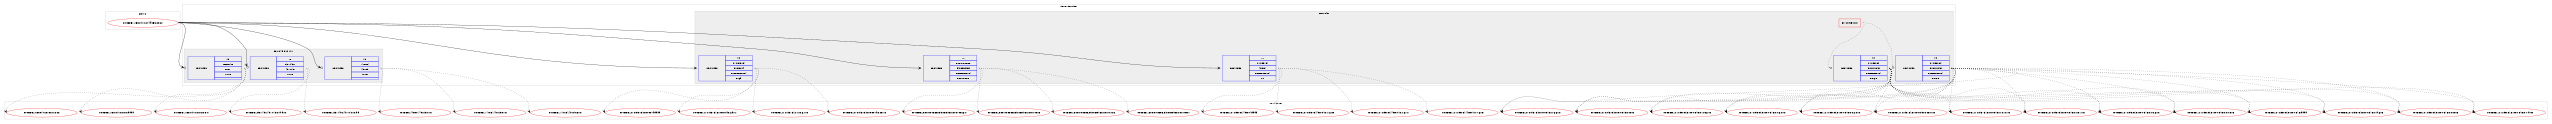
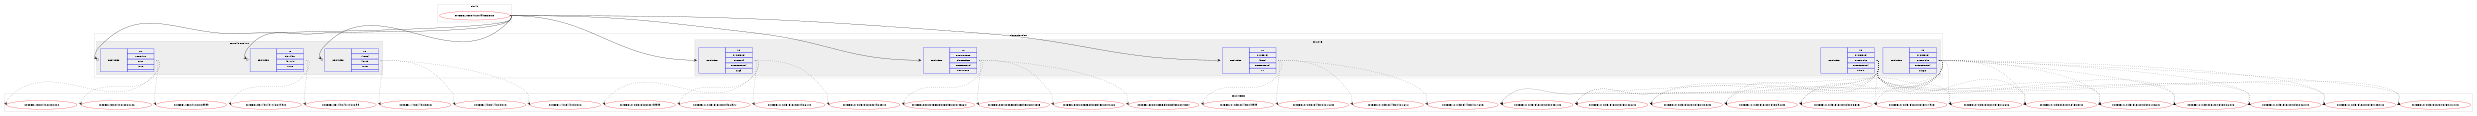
  digraph {
    compound=true
    concentrate=true
    fontname=Helvetica
    fontsize=10
    newrank=true
    rankdir=TB
    ranksep=1.5
    node [color=red fontname=Helvetica fontsize=10]
    edge [arrowhead=vee headport=w style=dotted tailport=e weight=100]
    n1 [label="portage://net-print/cnijfilter2-5.20" width=4]
    n2 [color=blue label=<<TABLE BORDER="0" CELLBORDER="1" CELLSPACING="0" CELLPADDING="4" WIDTH="220"><TR><TD ROWSPAN="6" CELLPADDING="30">pack_dep</TD></TR><TR><TD WIDTH="110">no</TD></TR><TR><TD>sys-devel</TD></TR><TR><TD>automake</TD></TR><TR><TD>greaterequal</TD></TR><TR><TD>1.16.1</TD></TR></TABLE>> shape=none]
    n3 [color=blue label=<<TABLE BORDER="0" CELLBORDER="1" CELLSPACING="0" CELLPADDING="4" WIDTH="220"><TR><TD ROWSPAN="6" CELLPADDING="30">pack_dep</TD></TR><TR><TD WIDTH="110">no</TD></TR><TR><TD>sys-devel</TD></TR><TR><TD>automake</TD></TR><TR><TD>greaterequal</TD></TR><TR><TD>1.15.1</TD></TR></TABLE>> shape=none]
-   n4 [label=<<TABLE BORDER="0" CELLBORDER="1" CELLSPACING="0" CELLPADDING="4"><TR><TD CELLPADDING="10">any_of_group</TD></TR></TABLE>> shape=none]
    n5 [color=blue label=<<TABLE BORDER="0" CELLBORDER="1" CELLSPACING="0" CELLPADDING="4" WIDTH="220"><TR><TD ROWSPAN="6" CELLPADDING="30">pack_dep</TD></TR><TR><TD WIDTH="110">no</TD></TR><TR><TD>app-portage</TD></TR><TR><TD>elt-patches</TD></TR><TR><TD>greaterequal</TD></TR><TR><TD>20170815</TD></TR></TABLE>> shape=none]
    n6 [color=blue label=<<TABLE BORDER="0" CELLBORDER="1" CELLSPACING="0" CELLPADDING="4" WIDTH="220"><TR><TD ROWSPAN="6" CELLPADDING="30">pack_dep</TD></TR><TR><TD WIDTH="110">no</TD></TR><TR><TD>sys-devel</TD></TR><TR><TD>autoconf</TD></TR><TR><TD>greaterequal</TD></TR><TR><TD>2.69</TD></TR></TABLE>> shape=none]
    n7 [color=blue label=<<TABLE BORDER="0" CELLBORDER="1" CELLSPACING="0" CELLPADDING="4" WIDTH="220"><TR><TD ROWSPAN="6" CELLPADDING="30">pack_dep</TD></TR><TR><TD WIDTH="110">no</TD></TR><TR><TD>sys-devel</TD></TR><TR><TD>libtool</TD></TR><TR><TD>greaterequal</TD></TR><TR><TD>2.4</TD></TR></TABLE>> shape=none]
    n8 [color=blue label=<<TABLE BORDER="0" CELLBORDER="1" CELLSPACING="0" CELLPADDING="4" WIDTH="220"><TR><TD ROWSPAN="6" CELLPADDING="30">pack_dep</TD></TR><TR><TD WIDTH="110">no</TD></TR><TR><TD>dev-libs</TD></TR><TR><TD>libxml2</TD></TR><TR><TD>none</TD></TR><TR><TD></TD></TR></TABLE>> shape=none]
    n9 [color=blue label=<<TABLE BORDER="0" CELLBORDER="1" CELLSPACING="0" CELLPADDING="4" WIDTH="220"><TR><TD ROWSPAN="6" CELLPADDING="30">pack_dep</TD></TR><TR><TD WIDTH="110">no</TD></TR><TR><TD>net-print</TD></TR><TR><TD>cups</TD></TR><TR><TD>none</TD></TR><TR><TD></TD></TR></TABLE>> shape=none]
    n10 [color=blue label=<<TABLE BORDER="0" CELLBORDER="1" CELLSPACING="0" CELLPADDING="4" WIDTH="220"><TR><TD ROWSPAN="6" CELLPADDING="30">pack_dep</TD></TR><TR><TD WIDTH="110">no</TD></TR><TR><TD>virtual</TD></TR><TR><TD>libusb</TD></TR><TR><TD>none</TD></TR><TR><TD></TD></TR></TABLE>> shape=none]
    n11 [label="portage://sys-devel/automake-1.10.3-r3" width=4]
    n12 [label="portage://sys-devel/automake-1.12.6-r2" width=4]
    n13 [label="portage://sys-devel/automake-1.13.4-r2" width=4]
    n14 [label="portage://sys-devel/automake-1.14.1-r2" width=4]
    n15 [label="portage://sys-devel/automake-1.15.1-r2" width=4]
    n16 [label="portage://sys-devel/automake-1.16.1-r1" width=4]
    n17 [label="portage://sys-devel/automake-1.16.1-r2" width=4]
    n18 [label="portage://sys-devel/automake-1.4_p6-r2" width=4]
    n19 [label="portage://sys-devel/automake-1.5-r2" width=4]
    n20 [label="portage://sys-devel/automake-1.6.6-r2" width=4]
    n21 [label="portage://sys-devel/automake-1.7.9-r3" width=4]
    n22 [label="portage://sys-devel/automake-1.8.5-r5" width=4]
    n23 [label="portage://sys-devel/automake-1.9.6-r5" width=4]
-   n24 [label="portage://sys-devel/automake-9999" width=4]
    n25 [label="portage://app-portage/elt-patches-20170317" width=4]
    n26 [label="portage://app-portage/elt-patches-20170422" width=4]
    n27 [label="portage://app-portage/elt-patches-20170815" width=4]
    n28 [label="portage://app-portage/elt-patches-20170826.1" width=4]
    n29 [label="portage://sys-devel/autoconf-2.13-r1" width=4]
-   n30 [label="portage://sys-devel/sys-2.64-r1" width=4]
+   n30 [label="portage://sys-devel/autoconf-2.64-r1" width=4]
    n31 [label="portage://sys-devel/autoconf-2.69-r4" width=4]
    n32 [label="portage://sys-devel/autoconf-9999" width=4]
    n33 [label="portage://sys-devel/libtool-2.7.6-r3" width=4]
    n34 [label="portage://sys-devel/libtool-2.4.6-r4" width=4]
    n35 [label="portage://sys-devel/libtool-2.4.6-r5" width=4]
    n36 [label="portage://sys-devel/libtool-9999" width=4]
    n37 [label="portage://dev-libs/libxml2-2.9.9" width=4]
    n38 [label="portage://dev-libs/libxml2-2.9.9-r1" width=4]
    n39 [label="portage://net-print/cups-2.2.12" width=4]
    n40 [label="portage://net-print/cups-2.3.0" width=4]
    n41 [label="portage://net-print/cups-9999" width=4]
    n42 [label="portage://virtual/libusb-0-r2" width=4]
    n43 [label="portage://libtool/libusb-1-r1" width=4]
    n44 [label="portage://virtual/libusb-5-r2" width=4]
    subgraph cluster_1 {
      color=gray
      label=<<i>ebuild</i>>
      rank=same
      n1
    }
    subgraph cluster_2 {
      color=gray
      label=<<i>dependencies</i>>
      subgraph cluster_3 {
        color=gray
        fillcolor="#eeeeee"
        label=<<i>compile</i>>
        style=filled
        subgraph sub_4 {
          color=gray
          fillcolor="#eeeeee"
          label=<<i>compile</i>>
          style=filled
-         n4
          subgraph sub_5 {
            color=gray
            fillcolor="#eeeeee"
            label=<<i>compile</i>>
            style=filled
            n2
          }
          subgraph sub_6 {
            color=gray
            fillcolor="#eeeeee"
            label=<<i>compile</i>>
            style=filled
            n3
          }
        }
        subgraph sub_7 {
          color=gray
          fillcolor="#eeeeee"
          label=<<i>compile</i>>
          style=filled
          n5
        }
        subgraph sub_8 {
          color=gray
          fillcolor="#eeeeee"
          label=<<i>compile</i>>
          style=filled
          n6
        }
        subgraph sub_9 {
          color=gray
          fillcolor="#eeeeee"
          label=<<i>compile</i>>
          style=filled
          n7
        }
      }
      subgraph cluster_10 {
        color=gray
        fillcolor="#eeeeee"
        label=<<i>compile and run</i>>
        style=filled
        subgraph sub_11 {
          color=gray
          fillcolor="#eeeeee"
          label=<<i>compile and run</i>>
          style=filled
          n8
        }
        subgraph sub_12 {
          color=gray
          fillcolor="#eeeeee"
          label=<<i>compile and run</i>>
          style=filled
          n9
        }
        subgraph sub_13 {
          color=gray
          fillcolor="#eeeeee"
          label=<<i>compile and run</i>>
          style=filled
          n10
        }
      }
      subgraph cluster_14 {
        color=gray
        fillcolor="#eeeeee"
        label=<<i>run</i>>
        style=filled
      }
    }
    subgraph cluster_15 {
      color=gray
      label=<<i>candidates</i>>
      rank=same
      subgraph sub_16 {
        color=black
        label=<<i>candidates</i>>
        nodesep=1
        rank=same
        n11
        n12
        n13
        n14
        n15
        n16
        n17
        n18
        n19
        n20
        n21
        n22
        n23
-       n24
      }
      subgraph sub_17 {
        color=black
        label=<<i>candidates</i>>
        nodesep=1
        rank=same
        n11
        n12
        n13
        n14
        n15
        n16
        n17
        n18
        n19
        n20
        n21
        n22
        n23
-       n24
      }
      subgraph sub_18 {
        color=black
        label=<<i>candidates</i>>
        nodesep=1
        rank=same
        n25
        n26
        n27
        n28
      }
      subgraph sub_19 {
        color=black
        label=<<i>candidates</i>>
        nodesep=1
        rank=same
        n29
        n30
        n31
        n32
      }
      subgraph sub_20 {
        color=black
        label=<<i>candidates</i>>
        nodesep=1
        rank=same
        n33
        n34
        n35
        n36
      }
      subgraph sub_21 {
        color=black
        label=<<i>candidates</i>>
        nodesep=1
        rank=same
        n37
        n38
      }
      subgraph sub_22 {
        color=black
        label=<<i>candidates</i>>
        nodesep=1
        rank=same
        n39
        n40
        n41
      }
      subgraph sub_23 {
        color=black
        label=<<i>candidates</i>>
        nodesep=1
        rank=same
        n42
        n43
        n44
      }
    }
    n1 -> n5 [style=solid weight=20]
    n1 -> n6 [style=solid weight=20]
    n1 -> n7 [style=solid weight=20]
    n1 -> n8 [arrowhead=odotvee style=solid weight=20]
    n1 -> n9 [arrowhead=odotvee style=solid weight=20]
    n1 -> n10 [arrowhead=odotvee style=solid weight=20]
    n2 -> n11
    n2 -> n12
    n2 -> n13
    n2 -> n14
    n2 -> n15
    n2 -> n16
    n2 -> n17
    n2 -> n18
    n2 -> n19
    n2 -> n20
    n2 -> n21
    n2 -> n22
    n2 -> n23
-   n2 -> n24
    n3 -> n11
    n3 -> n12
    n3 -> n13
    n3 -> n14
    n3 -> n15
    n3 -> n16
    n3 -> n17
    n3 -> n18
    n3 -> n19
    n3 -> n20
    n3 -> n21
    n3 -> n22
    n3 -> n23
-   n3 -> n24
-   n4 -> n2 [arrowhead=oinv weight=20]
-   n4 -> n3 [arrowhead=oinv weight=20]
    n5 -> n25
    n5 -> n26
    n5 -> n27
    n5 -> n28
    n6 -> n29
    n6 -> n30
    n6 -> n31
    n6 -> n32
    n7 -> n33
    n7 -> n34
    n7 -> n35
    n7 -> n36
    n8 -> n37
    n8 -> n38
    n9 -> n39
    n9 -> n40
    n9 -> n41
    n10 -> n42
    n10 -> n43
    n10 -> n44
  }
